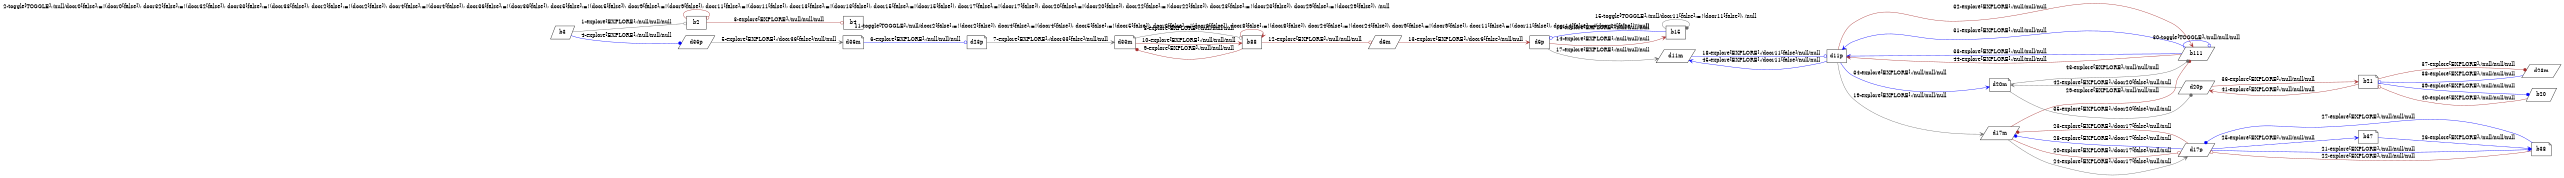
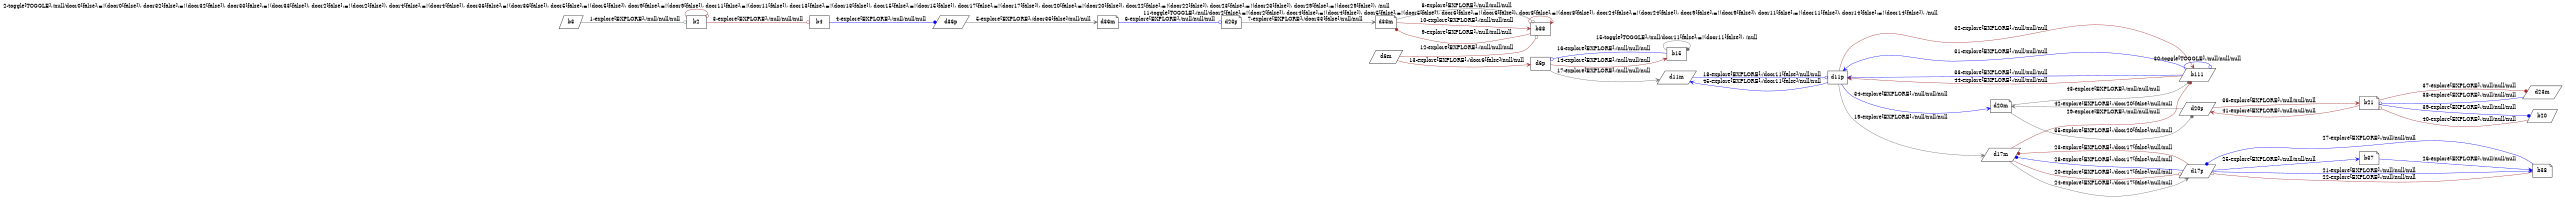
  digraph {
    rankdir=LR
    node [shape=parallelogram]
    edge [arrowhead=vee color=brown]
    b2 [shape=box]
    b3
    b4 [shape=box]
    d36p
    d36m [shape=note]
    n6 [label=d23p shape=note]
    d33m [shape=note]
    b88 [shape=box]
    d6m
    d6p [shape=box]
    b15 [shape=box]
    d11m
    d11p [shape=box]
    d17m
    b111
    d20m [shape=note]
    d17p
    d20p
    b38 [shape=note]
    b37 [shape=note]
    b21 [shape=note]
    n22 [label=d23m]
    b20
    b2 -> b2 [arrowhead=odot label="2-toggle[TOGGLE];/null/door0[false]:=!(door0[false]); door32[false]:=!(door32[false]); door33[false]:=!(door33[false]); door2[false]:=!(door2[false]); door4[false]:=!(door4[false]); door36[false]:=!(door36[false]); door5[false]:=!(door5[false]); door9[false]:=!(door9[false]); door11[false]:=!(door11[false]); door13[false]:=!(door13[false]); door15[false]:=!(door15[false]); door17[false]:=!(door17[false]); door20[false]:=!(door20[false]); door22[false]:=!(door22[false]); door23[false]:=!(door23[false]); door29[false]:=!(door29[false]); /null"]
    b2 -> b4 [arrowhead=odot label="3-explore[EXPLORE];/null/null/null"]
    b3 -> b2 [arrowhead=odot color=gray40 label="1-explore[EXPLORE];/null/null/null"]
-   b3 -> d36p [arrowhead=dot color=blue label="4-explore[EXPLORE];/null/null/null"]
+   b4 -> d36p [arrowhead=dot color=blue label="4-explore[EXPLORE];/null/null/null"]
    d36p -> d36m [color=gray40 label="5-explore[EXPLORE];/door36[false]/null/null"]
    d36m -> n6 [arrowhead=odot color=blue label="6-explore[EXPLORE];/null/null/null"]
    n6 -> d33m [color=gray40 label="7-explore[EXPLORE];/door33[false]/null/null"]
    d33m -> b88 [arrowhead=odot color=gray40 label="8-explore[EXPLORE];/null/null/null"]
    d33m -> b88 [label="10-explore[EXPLORE];/null/null/null"]
    b88 -> d33m [arrowhead=dot label="9-explore[EXPLORE];/null/null/null"]
    b88 -> b88 [label="11-toggle[TOGGLE];/null/door2[false]:=!(door2[false]); door4[false]:=!(door4[false]); door5[false]:=!(door5[false]); door6[false]:=!(door6[false]); door8[false]:=!(door8[false]); door24[false]:=!(door24[false]); door9[false]:=!(door9[false]); door11[false]:=!(door11[false]); door14[false]:=!(door14[false]); /null"]
-   b88 -> d6m [arrowhead=odot label="12-explore[EXPLORE];/null/null/null"]
+   d6m -> b88 [arrowhead=odot label="12-explore[EXPLORE];/null/null/null"]
    d6m -> d6p [label="13-explore[EXPLORE];/door6[false]/null/null"]
    d6p -> b15 [label="14-explore[EXPLORE];/null/null/null"]
    d6p -> d11m [color=gray40 label="17-explore[EXPLORE];/null/null/null"]
    b15 -> d6p [arrowhead=odot color=blue label="16-explore[EXPLORE];/null/null/null"]
    b15 -> b15 [arrowhead=dot color=gray40 label="15-toggle[TOGGLE];/null/door11[false]:=!(door11[false]); /null"]
    d11m -> d11p [arrowhead=odot color=blue label="18-explore[EXPLORE];/door11[false]/null/null"]
    d11p -> d11m [color=blue label="45-explore[EXPLORE];/door11[false]/null/null"]
    d11p -> d17m [color=gray40 label="19-explore[EXPLORE];/null/null/null"]
    d11p -> b111 [label="32-explore[EXPLORE];/null/null/null"]
    d11p -> d20m [color=blue label="34-explore[EXPLORE];/null/null/null"]
    d17m -> b111 [arrowhead=dot label="29-explore[EXPLORE];/null/null/null"]
    d17m -> d17p [arrowhead=odot label="20-explore[EXPLORE];/door17[false]/null/null"]
    d17m -> d17p [color=gray40 label="24-explore[EXPLORE];/door17[false]/null/null"]
    b111 -> d11p [color=blue label="31-explore[EXPLORE];/null/null/null"]
    b111 -> d11p [color=blue label="33-explore[EXPLORE];/null/null/null"]
    b111 -> d11p [label="44-explore[EXPLORE];/null/null/null"]
    b111 -> b111 [arrowhead=odot color=blue label="30-toggle[TOGGLE];/null/null/null"]
    d20m -> b111 [arrowhead=dot color=gray40 label="43-explore[EXPLORE];/null/null/null"]
    d20m -> d20p [arrowhead=dot color=gray40 label="35-explore[EXPLORE];/door20[false]/null/null"]
    d17p -> d17m [arrowhead=dot label="23-explore[EXPLORE];/door17[false]/null/null"]
    d17p -> d17m [arrowhead=dot color=blue label="28-explore[EXPLORE];/door17[false]/null/null"]
    d17p -> b38 [color=blue label="21-explore[EXPLORE];/null/null/null"]
    d17p -> b37 [color=blue label="25-explore[EXPLORE];/null/null/null"]
    d20p -> d20m [color=gray40 label="42-explore[EXPLORE];/door20[false]/null/null"]
    d20p -> b21 [label="36-explore[EXPLORE];/null/null/null"]
    b38 -> d17p [arrowhead=odot label="22-explore[EXPLORE];/null/null/null"]
    b38 -> d17p [arrowhead=dot color=blue label="27-explore[EXPLORE];/null/null/null"]
    b37 -> b38 [color=blue label="26-explore[EXPLORE];/null/null/null"]
    b21 -> d20p [label="41-explore[EXPLORE];/null/null/null"]
    b21 -> n22 [arrowhead=dot label="37-explore[EXPLORE];/null/null/null"]
    b21 -> b20 [arrowhead=dot color=blue label="39-explore[EXPLORE];/null/null/null"]
    n22 -> b21 [arrowhead=odot color=blue label="38-explore[EXPLORE];/null/null/null"]
    b20 -> b21 [arrowhead=odot label="40-explore[EXPLORE];/null/null/null"]
  }
